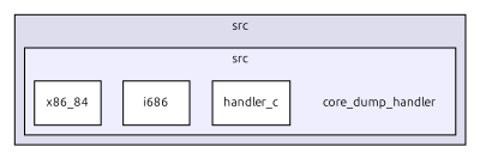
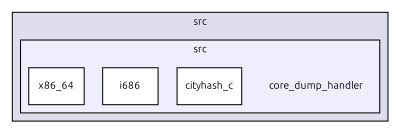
  digraph {
    compound=true
    fontname=Ubuntu
    node [fontname=Ubuntu fontsize=10 shape=box color=black fillcolor=white style=filled]
    n1 [label=core_dump_handler shape=plaintext color="" fillcolor="" style=""]
-   n2 [label=handler_c]
+   n2 [label=cityhash_c]
    n3 [label=i686]
-   n4 [label=x86_84]
+   n4 [label=x86_64]
    subgraph cluster_1 {
      bgcolor="#ddddee"
      fontsize=10
      label=src
      pencolor=black
      subgraph cluster_2 {
        bgcolor="#eeeeff"
        fontsize=10
        pencolor=black
        n1
        n2
        n3
        n4
      }
    }
  }
